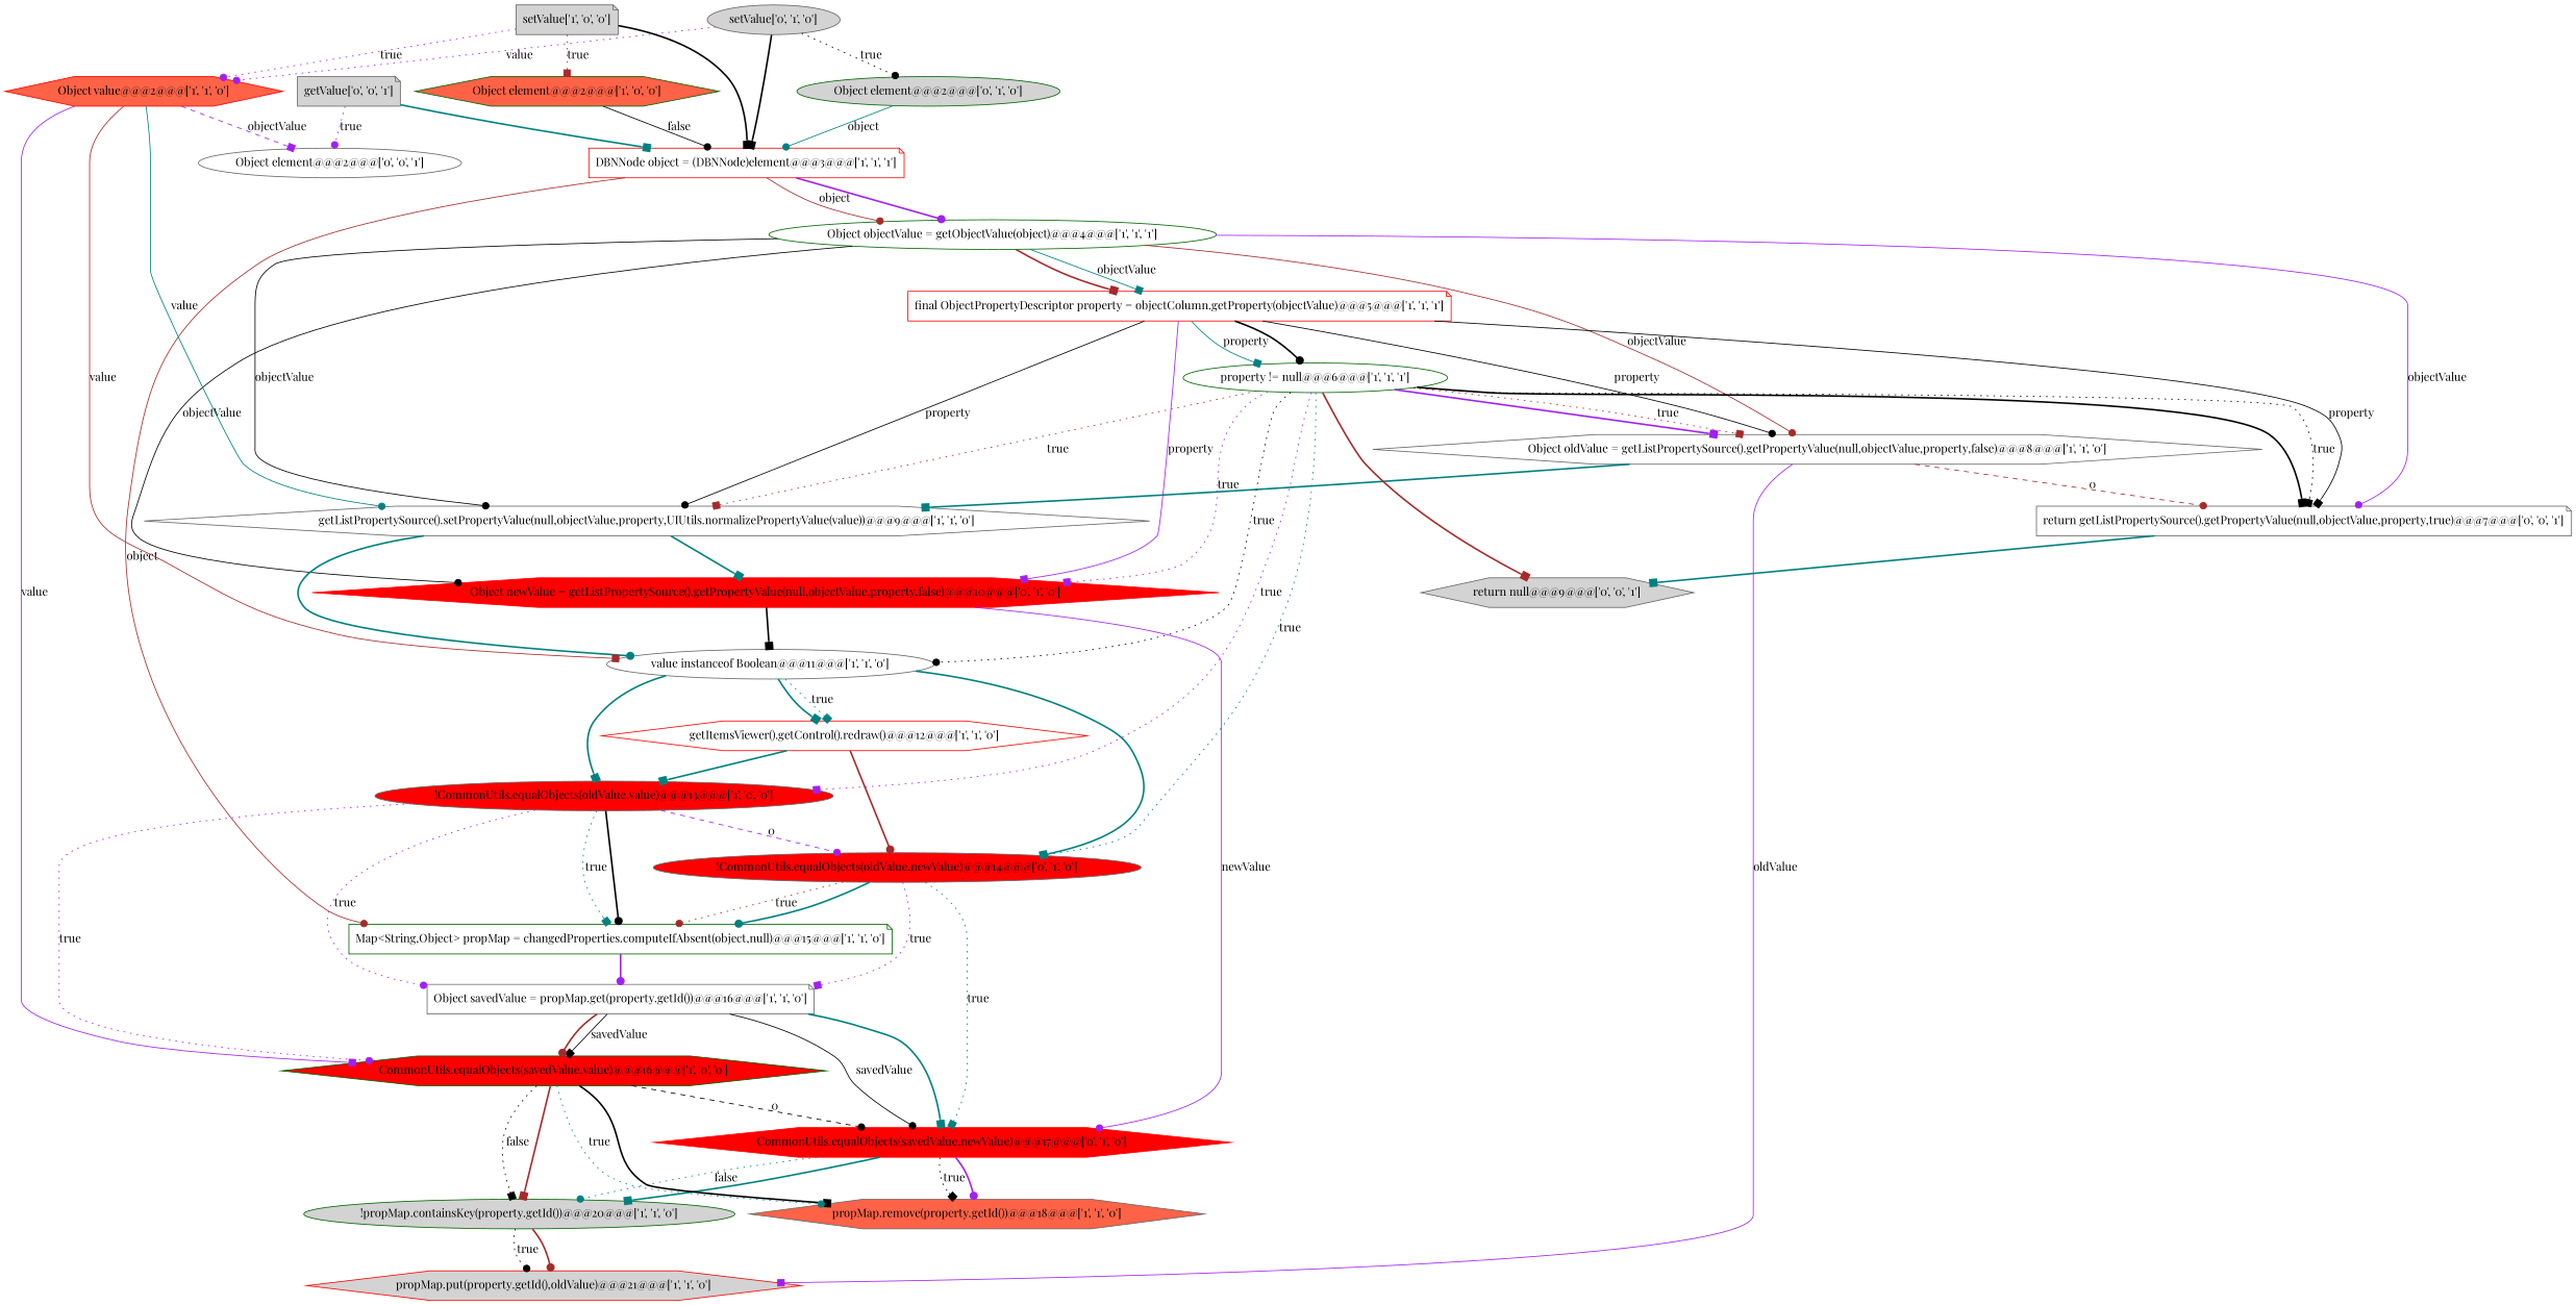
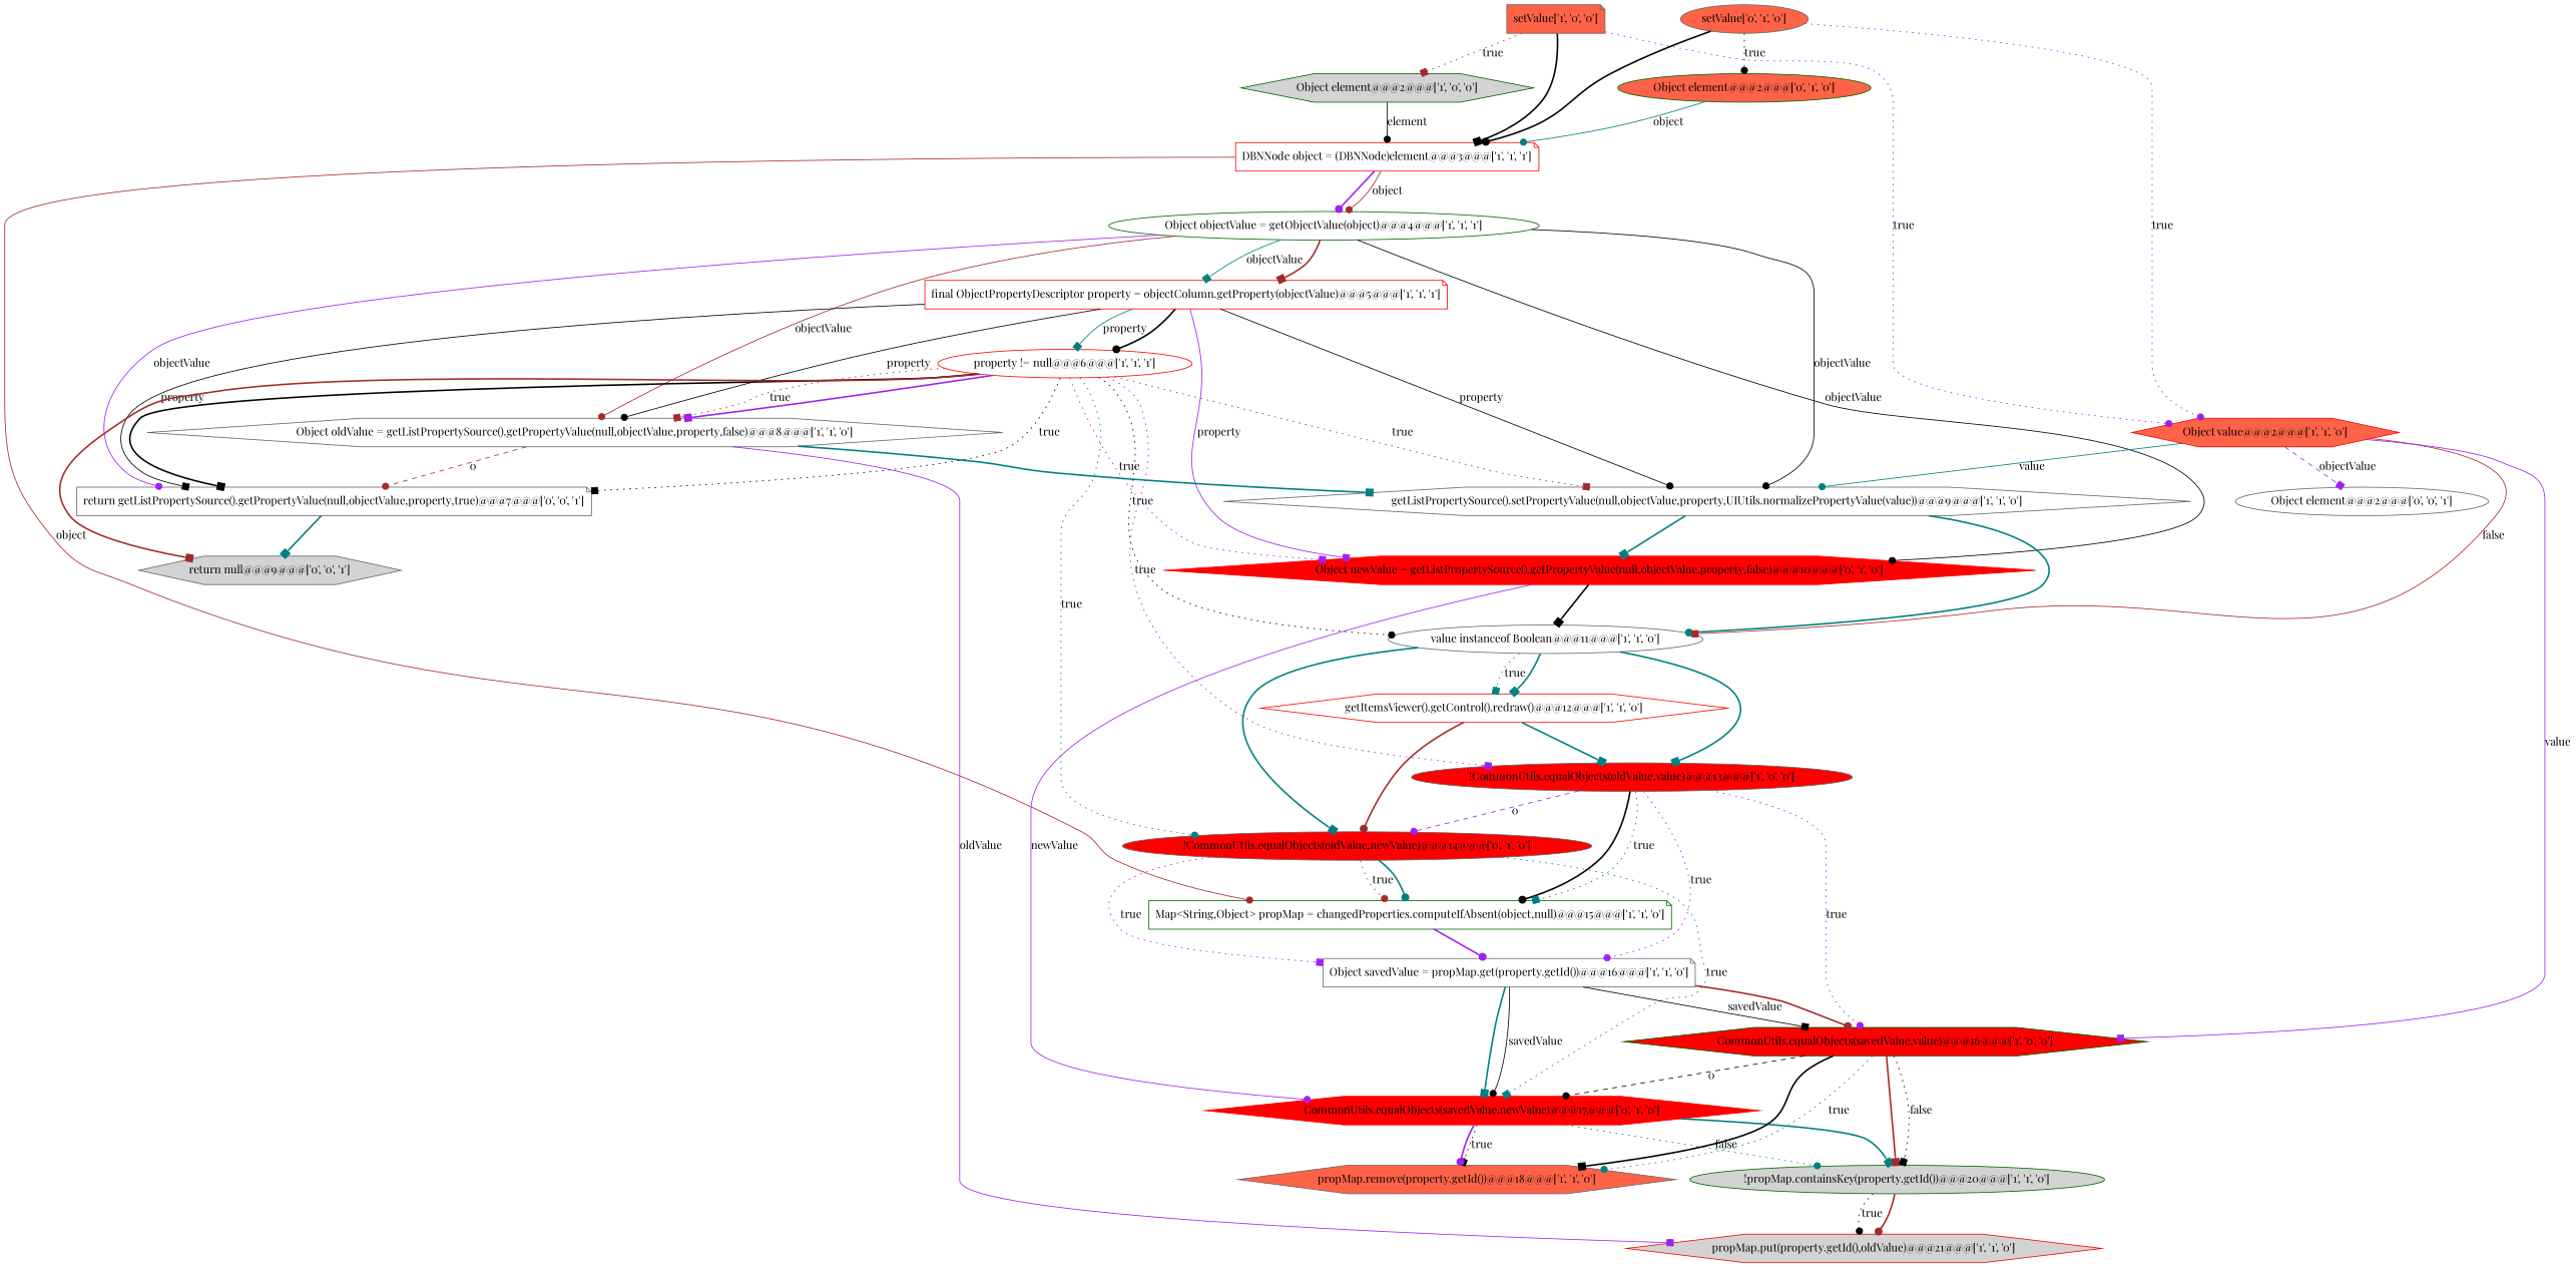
  digraph {
    fontname="Playfair Display"
    node [color=gray40 fillcolor=white fontname="Playfair Display" shape=hexagon style=filled]
    edge [arrowhead=dot color=black fontname="Playfair Display" style=bold]
    n1 [color=darkgreen fillcolor=lightgray label="!propMap.containsKey(property.getId())@@@20@@@['1', '1', '0']" shape=ellipse]
    n2 [color=red fillcolor=lightgray label="propMap.put(property.getId(),oldValue)@@@21@@@['1', '1', '0']"]
    n3 [label="Object element@@@2@@@['0', '0', '1']" shape=ellipse]
    n4 [color=red label="DBNNode object = (DBNNode)element@@@3@@@['1', '1', '1']" shape=note]
    n5 [color=darkgreen label="Map<String,Object> propMap = changedProperties.computeIfAbsent(object,null)@@@15@@@['1', '1', '0']" shape=note]
    n6 [color=darkgreen label="Object objectValue = getObjectValue(object)@@@4@@@['1', '1', '1']" shape=ellipse]
    n7 [label="Object oldValue = getListPropertySource().getPropertyValue(null,objectValue,property,false)@@@8@@@['1', '1', '0']"]
    n8 [label="getListPropertySource().setPropertyValue(null,objectValue,property,UIUtils.normalizePropertyValue(value))@@@9@@@['1', '1', '0']"]
    n9 [label="return getListPropertySource().getPropertyValue(null,objectValue,property,true)@@@7@@@['0', '0', '1']" shape=note]
    n10 [color=red fillcolor=red label="Object newValue = getListPropertySource().getPropertyValue(null,objectValue,property,false)@@@10@@@['0', '1', '0']"]
    n11 [label="value instanceof Boolean@@@11@@@['1', '1', '0']" shape=ellipse]
    n12 [fillcolor=lightgray label="return null@@@9@@@['0', '0', '1']"]
    n13 [color=red label="getItemsViewer().getControl().redraw()@@@12@@@['1', '1', '0']"]
    n14 [fillcolor=red label="!CommonUtils.equalObjects(oldValue,newValue)@@@14@@@['0', '1', '0']" shape=ellipse]
    n15 [fillcolor=red label="!CommonUtils.equalObjects(oldValue,value)@@@13@@@['1', '0', '0']" shape=ellipse]
    n16 [color=red fillcolor=red label="CommonUtils.equalObjects(savedValue,newValue)@@@17@@@['0', '1', '0']"]
    n17 [label="Object savedValue = propMap.get(property.getId())@@@16@@@['1', '1', '0']" shape=note]
    n18 [color=darkgreen fillcolor=red label="CommonUtils.equalObjects(savedValue,value)@@@16@@@['1', '0', '0']"]
    n19 [color=red label="final ObjectPropertyDescriptor property = objectColumn.getProperty(objectValue)@@@5@@@['1', '1', '1']" shape=note]
-   n20 [color=darkgreen label="property != null@@@6@@@['1', '1', '1']" shape=ellipse]
+   n20 [color=red label="property != null@@@6@@@['1', '1', '1']" shape=ellipse]
    n21 [fillcolor=tomato label="propMap.remove(property.getId())@@@18@@@['1', '1', '0']"]
-   n22 [color=darkgreen fillcolor=tomato label="Object element@@@2@@@['1', '0', '0']"]
-   n23 [fillcolor=lightgray label="setValue['1', '0', '0']" shape=note]
+   n22 [color=darkgreen fillcolor=lightgray label="Object element@@@2@@@['1', '0', '0']"]
+   n23 [fillcolor=tomato label="setValue['1', '0', '0']" shape=note]
    n24 [color=red fillcolor=tomato label="Object value@@@2@@@['1', '1', '0']"]
-   n25 [fillcolor=lightgray label="getValue['0', '0', '1']" shape=note]
-   n26 [fillcolor=lightgray label="setValue['0', '1', '0']" shape=ellipse]
-   n27 [color=darkgreen fillcolor=lightgray label="Object element@@@2@@@['0', '1', '0']" shape=ellipse]
+   n26 [fillcolor=tomato label="setValue['0', '1', '0']" shape=ellipse]
+   n27 [color=darkgreen fillcolor=tomato label="Object element@@@2@@@['0', '1', '0']" shape=ellipse]
    n1 -> n2 [color=brown]
    n1 -> n2 [label=true style=dotted]
    n4 -> n5 [color=brown label=object style=solid]
    n4 -> n6 [color=purple]
    n4 -> n6 [color=brown label=object style=solid]
    n5 -> n17 [color=purple]
    n6 -> n7 [color=brown label=objectValue style=solid]
    n6 -> n8 [label=objectValue style=solid]
    n6 -> n9 [color=purple label=objectValue style=solid]
    n6 -> n10 [label=objectValue style=solid]
    n6 -> n19 [arrowhead=box color=teal label=objectValue style=solid]
    n6 -> n19 [arrowhead=box color=brown]
    n7 -> n2 [arrowhead=box color=purple label=oldValue style=solid]
    n7 -> n8 [arrowhead=box color=teal]
    n7 -> n9 [color=brown label=0 style=dashed]
    n8 -> n10 [arrowhead=box color=teal]
    n8 -> n11 [color=teal]
    n9 -> n12 [arrowhead=box color=teal]
    n10 -> n11 [arrowhead=box]
    n10 -> n16 [color=purple label=newValue style=solid]
    n11 -> n13 [arrowhead=box color=teal label=true style=dotted]
    n11 -> n13 [arrowhead=box color=teal]
    n11 -> n14 [arrowhead=box color=teal]
    n11 -> n15 [arrowhead=box color=teal]
    n13 -> n14 [color=brown]
    n13 -> n15 [arrowhead=box color=teal]
    n14 -> n5 [color=brown label=true style=dotted]
    n14 -> n5 [color=teal]
    n14 -> n16 [arrowhead=box color=teal label=true style=dotted]
    n14 -> n17 [arrowhead=box color=purple label=true style=dotted]
    n15 -> n5
    n15 -> n5 [arrowhead=box color=teal label=true style=dotted]
    n15 -> n14 [color=purple label=0 style=dashed]
    n15 -> n17 [color=purple label=true style=dotted]
    n15 -> n18 [color=purple label=true style=dotted]
    n16 -> n1 [arrowhead=box color=teal]
    n16 -> n1 [color=teal label=false style=dotted]
    n16 -> n21 [arrowhead=box label=true style=dotted]
    n16 -> n21 [color=purple]
    n17 -> n16 [arrowhead=box color=teal]
    n17 -> n16 [label=savedValue style=solid]
    n17 -> n18 [arrowhead=box label=savedValue style=solid]
    n17 -> n18 [color=brown]
    n18 -> n1 [arrowhead=box color=brown]
    n18 -> n1 [arrowhead=box label=false style=dotted]
    n18 -> n16 [label=0 style=dashed]
    n18 -> n21 [arrowhead=box]
    n18 -> n21 [color=teal label=true style=dotted]
    n19 -> n7 [label=property style=solid]
    n19 -> n8 [label=property style=solid]
    n19 -> n9 [arrowhead=box label=property style=solid]
    n19 -> n10 [arrowhead=box color=purple label=property style=solid]
    n19 -> n20 [arrowhead=box color=teal label=property style=solid]
    n19 -> n20
    n20 -> n7 [arrowhead=box color=purple]
    n20 -> n7 [arrowhead=box color=brown label=true style=dotted]
    n20 -> n8 [arrowhead=box color=brown label=true style=dotted]
    n20 -> n9 [arrowhead=box label=true style=dotted]
    n20 -> n9 [arrowhead=box]
    n20 -> n10 [arrowhead=box color=purple label=true style=dotted]
    n20 -> n11 [label=true style=dotted]
    n20 -> n12 [arrowhead=box color=brown]
    n20 -> n14 [color=teal label=true style=dotted]
    n20 -> n15 [arrowhead=box color=purple label=true style=dotted]
-   n22 -> n4 [label=false style=solid]
+   n22 -> n4 [label=element style=solid]
    n23 -> n4 [arrowhead=box]
    n23 -> n22 [arrowhead=box color=brown label=true style=dotted]
    n23 -> n24 [color=purple label=true style=dotted]
    n24 -> n3 [arrowhead=box color=purple label=objectValue style=dashed]
    n24 -> n8 [color=teal label=value style=solid]
-   n24 -> n11 [arrowhead=box color=brown label=value style=solid]
+   n24 -> n11 [arrowhead=box color=brown label=false style=solid]
    n24 -> n18 [arrowhead=box color=purple label=value style=solid]
-   n25 -> n3 [color=purple label=true style=dotted]
-   n25 -> n4 [arrowhead=box color=teal]
-   n26 -> n4 [arrowhead=box]
-   n26 -> n24 [color=purple label=value style=dotted]
+   n26 -> n4
+   n26 -> n24 [color=purple label=true style=dotted]
    n26 -> n27 [label=true style=dotted]
    n27 -> n4 [color=teal label=object style=solid]
  }
